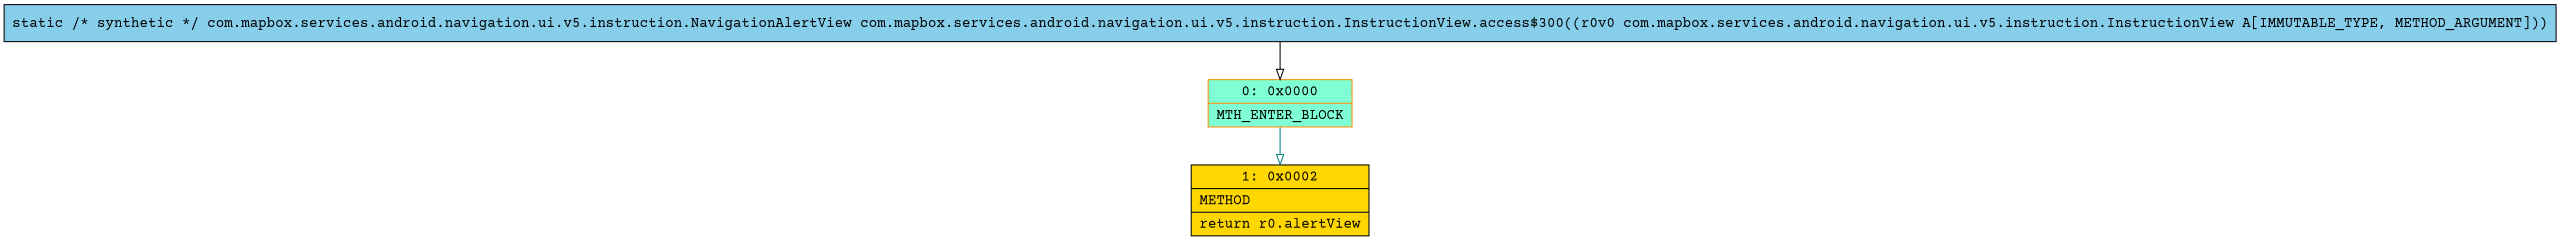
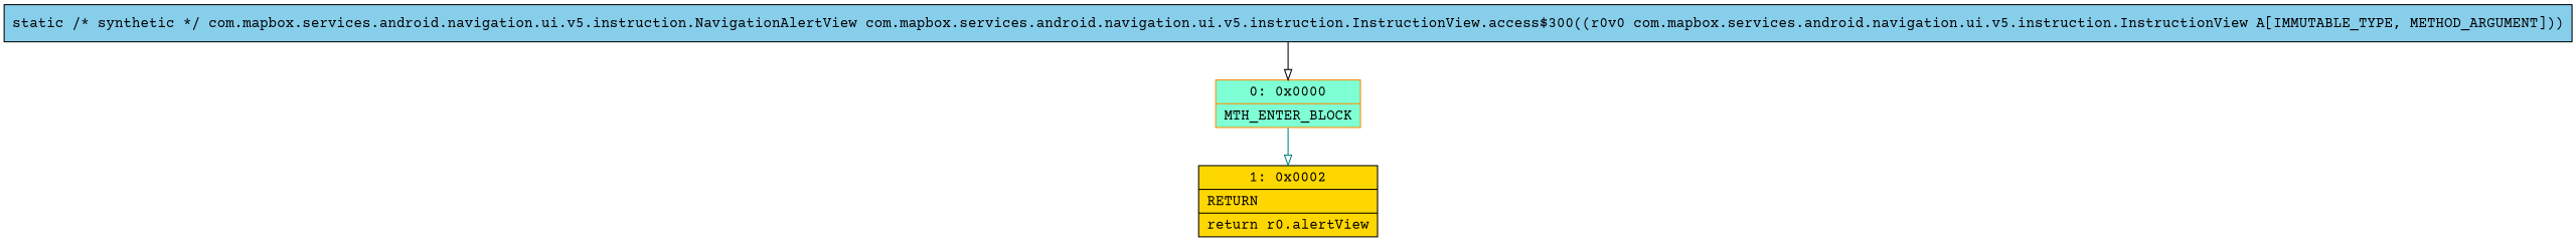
  digraph {
    fontname="Courier Prime"
    node [shape=record style=filled color=black fontname="Courier Prime"]
    edge [style=solid arrowhead=onormal fontname="Courier Prime"]
    n1 [label="{0\:\ 0x0000|MTH_ENTER_BLOCK\l}" fillcolor=aquamarine color=darkorange]
-   n2 [label="{1\:\ 0x0002|METHOD\l|return r0.alertView\l}" fillcolor=gold]
+   n2 [label="{1\:\ 0x0002|RETURN\l|return r0.alertView\l}" fillcolor=gold]
    n3 [label="{static \/* synthetic *\/ com.mapbox.services.android.navigation.ui.v5.instruction.NavigationAlertView com.mapbox.services.android.navigation.ui.v5.instruction.InstructionView.access$300((r0v0 com.mapbox.services.android.navigation.ui.v5.instruction.InstructionView A[IMMUTABLE_TYPE, METHOD_ARGUMENT])) }" fillcolor=skyblue]
    n1 -> n2 [color=teal]
    n3 -> n1 [color=black]
  }
